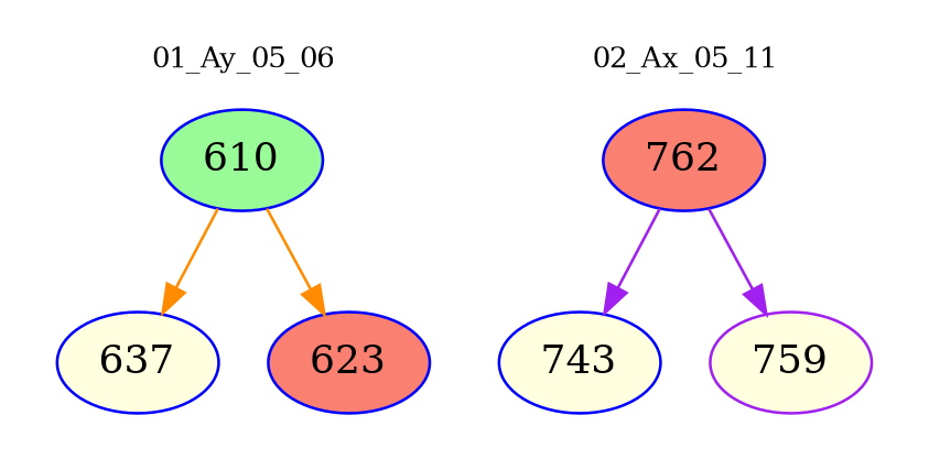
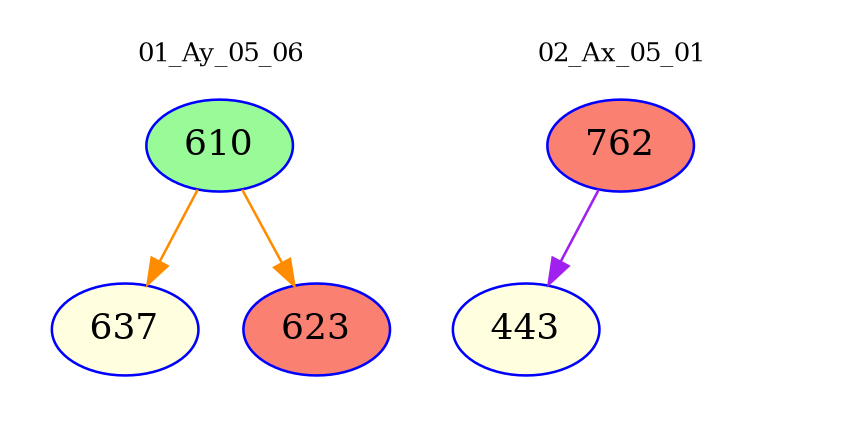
  digraph {
    node [color=blue fillcolor=lightyellow style=filled]
    edge [color=darkorange]
    n1 [fillcolor=palegreen label=610]
    n2 [label=637]
    n3 [fillcolor=salmon label=623]
    n4 [fillcolor=salmon label=762]
-   n5 [label=743]
-   n6 [color=purple label=759]
+   n5 [label=443]
    subgraph cluster_1 {
      color=white
      fontsize=10
      label="01_Ay_05_06"
      n1
      n2
      n3
    }
    subgraph cluster_2 {
      color=white
      fontsize=10
-     label="02_Ax_05_11"
+     label="02_Ax_05_01"
      n4
      n5
-     n6
    }
    n1 -> n2
    n1 -> n3
    n4 -> n5 [color=purple]
-   n4 -> n6 [color=purple]
  }
